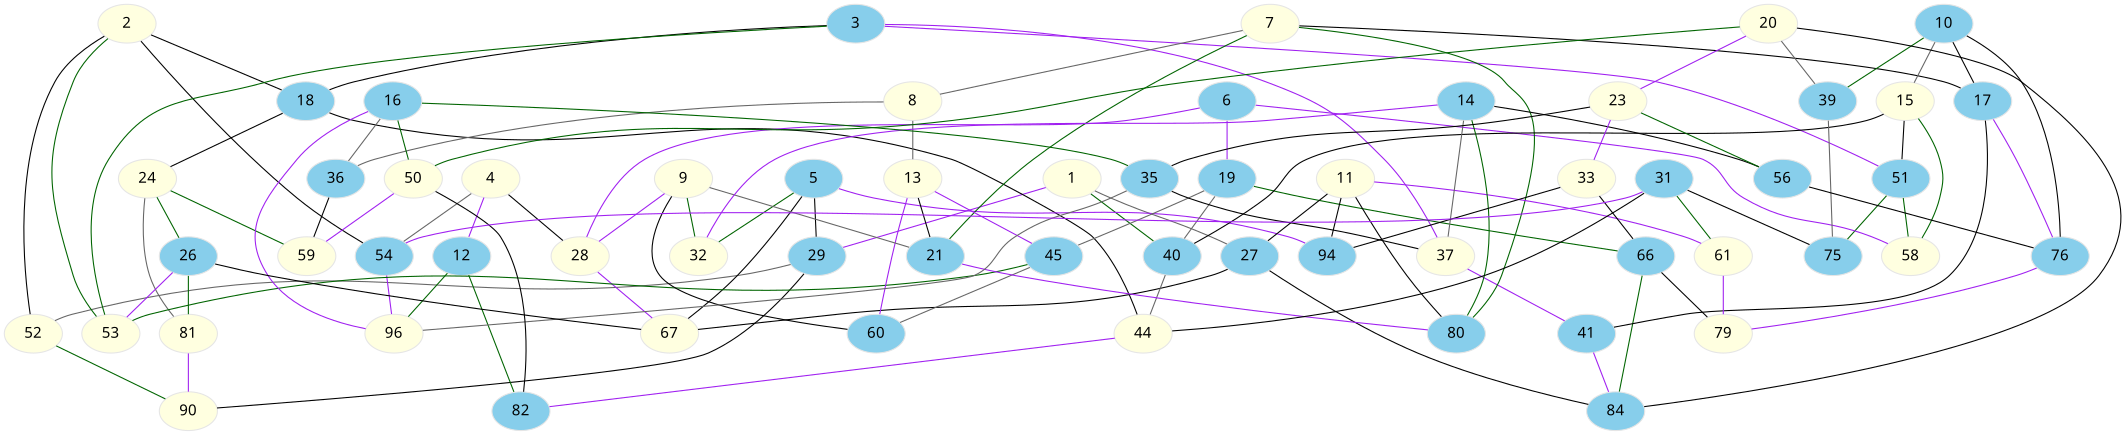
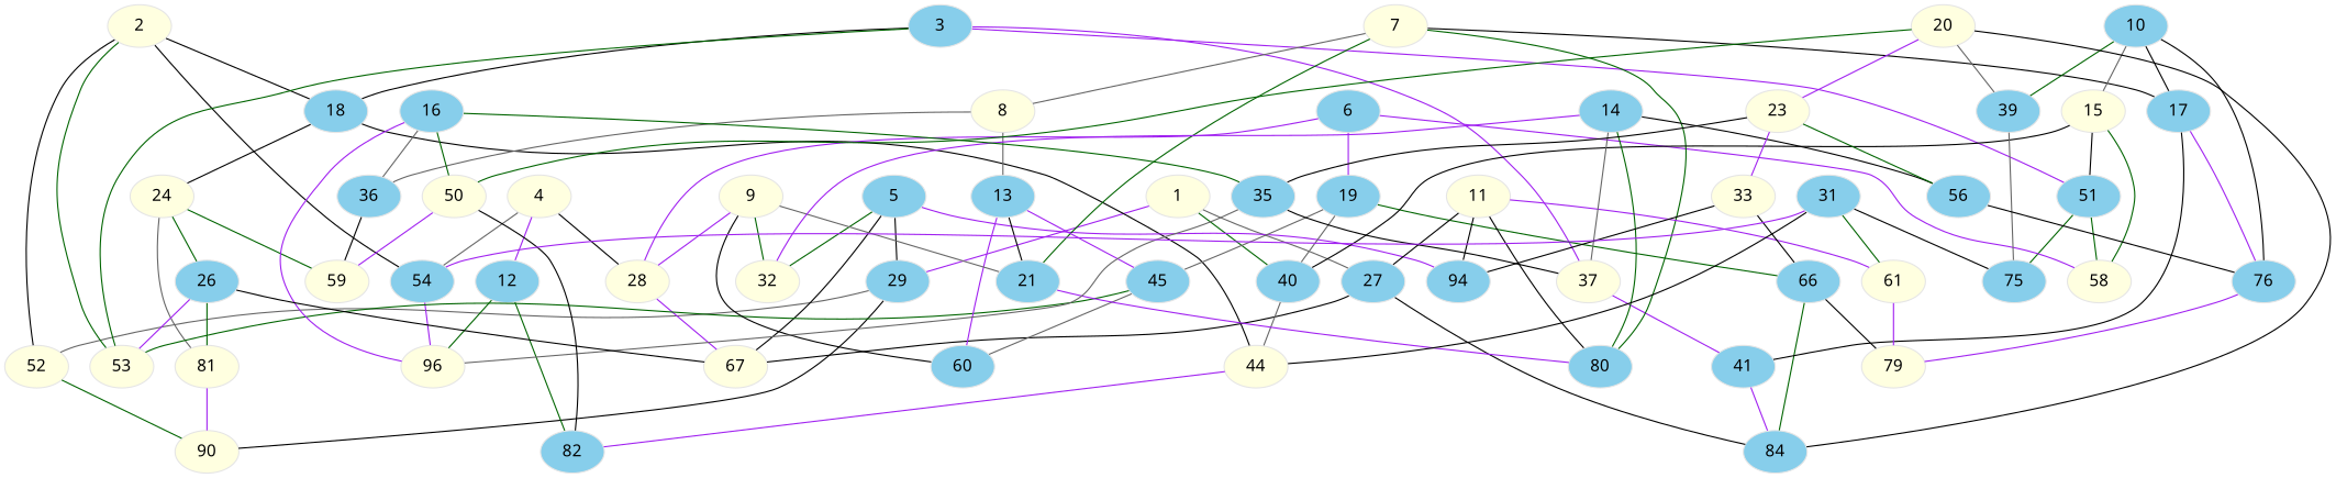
  graph {
    fontname="Noto Sans"
    node [color=gray90 fillcolor=skyblue fontname="Noto Sans" style=filled]
    edge [color=black fontname="Noto Sans"]
    27 [super="+91"]
    67 [fillcolor=lightyellow super="+89"]
    84 [super="+86"]
    1 [fillcolor=lightyellow]
    29 [super="+99"]
    40 [super="+88"]
    52 [fillcolor=lightyellow]
    90 [fillcolor=lightyellow]
    44 [fillcolor=lightyellow super="+73"]
    2 [fillcolor=lightyellow super="+98"]
    18 [super="+43"]
    53 [fillcolor=lightyellow super="+65"]
    54 [super="+93"]
    24 [fillcolor=lightyellow super="+87"]
    96 [fillcolor=lightyellow super="+100"]
    3 [super="+49"]
    37 [fillcolor=lightyellow super="+47"]
    51 [super="+92"]
    41
    58 [fillcolor=lightyellow]
    75
    4 [fillcolor=lightyellow]
    12
    28 [fillcolor=lightyellow super="+30"]
    82
    5 [super="+22"]
    32 [fillcolor=lightyellow]
    94
    19 [super="+95"]
    45 [super="+48"]
    66 [super="+72"]
    6
    7 [fillcolor=lightyellow super="+62"]
    8 [fillcolor=lightyellow]
    17 [super="+77"]
    21 [super="+71"]
    80 [super="+97"]
-   13 [fillcolor=lightyellow super="+70"]
+   13 [super="+70"]
    36 [super="+46"]
    76 [super="+85"]
    60
    59 [fillcolor=lightyellow]
    9 [fillcolor=lightyellow super="+55"]
    10 [super="+63"]
    15 [fillcolor=lightyellow super="+68"]
    39 [super="+83"]
    79 [fillcolor=lightyellow]
    11 [fillcolor=lightyellow super="+78"]
    61 [fillcolor=lightyellow]
    14 [super="+42"]
    56
    16 [super="+64"]
    35 [super="+57"]
    50 [fillcolor=lightyellow super="+74"]
    26 [super="+69"]
    81 [fillcolor=lightyellow]
    20 [fillcolor=lightyellow super="+34"]
    23 [fillcolor=lightyellow super="+25"]
    33 [fillcolor=lightyellow]
    31 [super="+38"]
    27 -- 67
    27 -- 84
    1 -- 27 [color=gray40]
    1 -- 29 [color=purple]
    1 -- 40 [color=darkgreen]
    29 -- 52 [color=gray40]
    29 -- 90
    40 -- 44 [color=gray40]
    52 -- 90 [color=darkgreen]
    44 -- 82 [color=purple]
    2 -- 52
    2 -- 18
    2 -- 53 [color=darkgreen]
    2 -- 54
    18 -- 44
    18 -- 24
    54 -- 96 [color=purple]
    24 -- 59 [color=darkgreen]
    24 -- 26 [color=darkgreen]
    24 -- 81 [color=gray40]
    3 -- 18
    3 -- 53 [color=darkgreen]
    3 -- 37 [color=purple]
    3 -- 51 [color=purple]
    37 -- 41 [color=purple]
    51 -- 58 [color=darkgreen]
    51 -- 75 [color=darkgreen]
    41 -- 84 [color=purple]
    4 -- 54 [color=gray40]
    4 -- 12 [color=purple]
    4 -- 28
    12 -- 96 [color=darkgreen]
    12 -- 82 [color=darkgreen]
    28 -- 67 [color=purple]
    5 -- 67
    5 -- 29
    5 -- 32 [color=darkgreen]
    5 -- 94 [color=purple]
    19 -- 40 [color=gray40]
    19 -- 45 [color=gray40]
    19 -- 66 [color=darkgreen]
    45 -- 53 [color=darkgreen]
    45 -- 60 [color=gray40]
    66 -- 84 [color=darkgreen]
    66 -- 79
    6 -- 58 [color=purple]
    6 -- 28 [color=purple]
    6 -- 19 [color=purple]
    7 -- 8 [color=gray40]
    7 -- 17
    7 -- 21 [color=darkgreen]
    7 -- 80 [color=darkgreen]
    8 -- 13 [color=gray40]
    8 -- 36 [color=gray40]
    17 -- 41
    17 -- 76 [color=purple]
    21 -- 80 [color=purple]
    13 -- 45 [color=purple]
    13 -- 21
    13 -- 60 [color=purple]
    36 -- 59
    76 -- 79 [color=purple]
    9 -- 28 [color=purple]
    9 -- 32 [color=darkgreen]
    9 -- 21 [color=gray40]
    9 -- 60
    10 -- 17
    10 -- 76
    10 -- 15 [color=gray40]
    10 -- 39 [color=darkgreen]
    15 -- 40
    15 -- 51
    15 -- 58 [color=darkgreen]
    39 -- 75 [color=gray40]
    11 -- 27
    11 -- 94
    11 -- 80
    11 -- 61 [color=purple]
    61 -- 79 [color=purple]
    14 -- 37 [color=gray40]
    14 -- 32 [color=purple]
    14 -- 80 [color=darkgreen]
    14 -- 56
    56 -- 76
    16 -- 96 [color=purple]
    16 -- 36 [color=gray40]
    16 -- 35 [color=darkgreen]
    16 -- 50 [color=darkgreen]
    35 -- 96 [color=gray40]
    35 -- 37
    50 -- 82
    50 -- 59 [color=purple]
    26 -- 67
    26 -- 53 [color=purple]
    26 -- 81 [color=darkgreen]
    81 -- 90 [color=purple]
    20 -- 84
    20 -- 39 [color=gray40]
    20 -- 50 [color=darkgreen]
    20 -- 23 [color=purple]
    23 -- 56 [color=darkgreen]
    23 -- 35
    23 -- 33 [color=purple]
    33 -- 94
    33 -- 66
    31 -- 44
    31 -- 54 [color=purple]
    31 -- 75
    31 -- 61 [color=darkgreen]
  }
